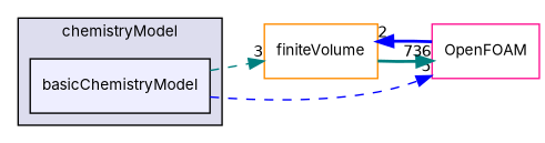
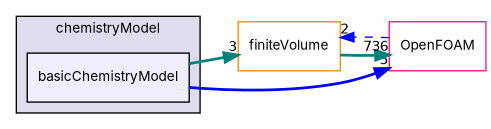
  digraph {
    compound=true
    fontname=Inter
    rankdir=LR
    node [fontname=Inter fontsize=10 shape=box]
    edge [color=teal fontname=Inter labeldistance=1.5 labelfontname=Helvetica labelfontsize=10 style=bold]
    n1 [color=black fillcolor="#eeeeff" label=basicChemistryModel pencolor=black style=filled]
    n2 [color=darkorange label=finiteVolume]
    n3 [color=deeppink label=OpenFOAM]
    subgraph cluster_1 {
      bgcolor="#ddddee"
      fontsize=10
      label=chemistryModel
      pencolor=black
      n1
    }
-   n1 -> n2 [headlabel=3 style=dashed]
-   n1 -> n3 [color=blue headlabel=5 style=dashed]
+   n1 -> n2 [headlabel=3]
+   n1 -> n3 [color=blue headlabel=5]
    n2 -> n3 [headlabel=736]
-   n3 -> n2 [color=blue headlabel=2]
+   n3 -> n2 [color=blue headlabel=2 style=dashed]
  }
